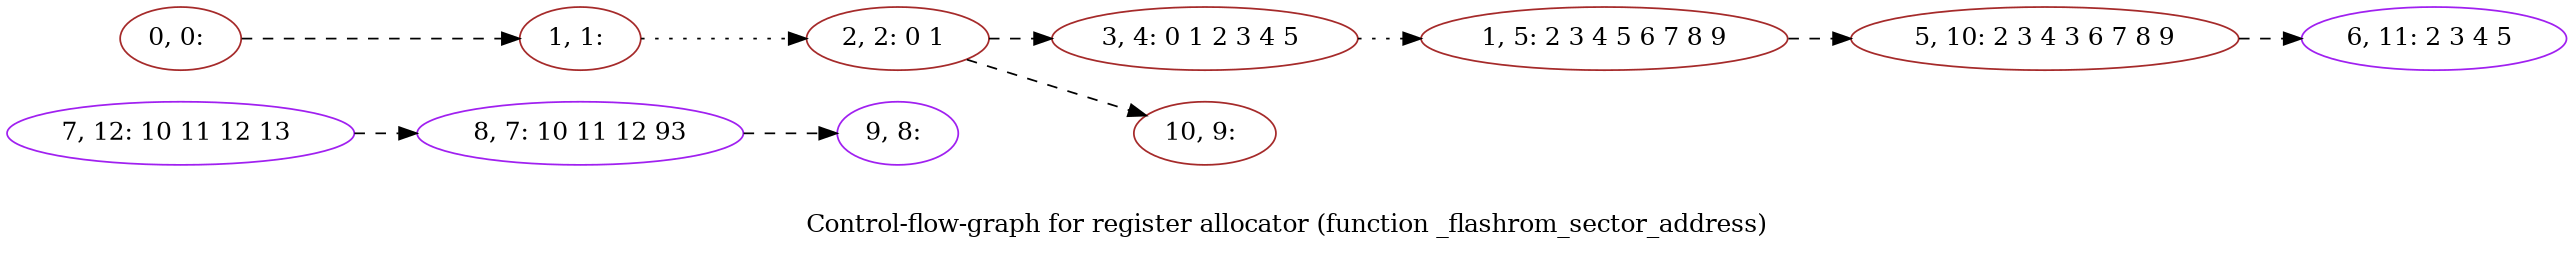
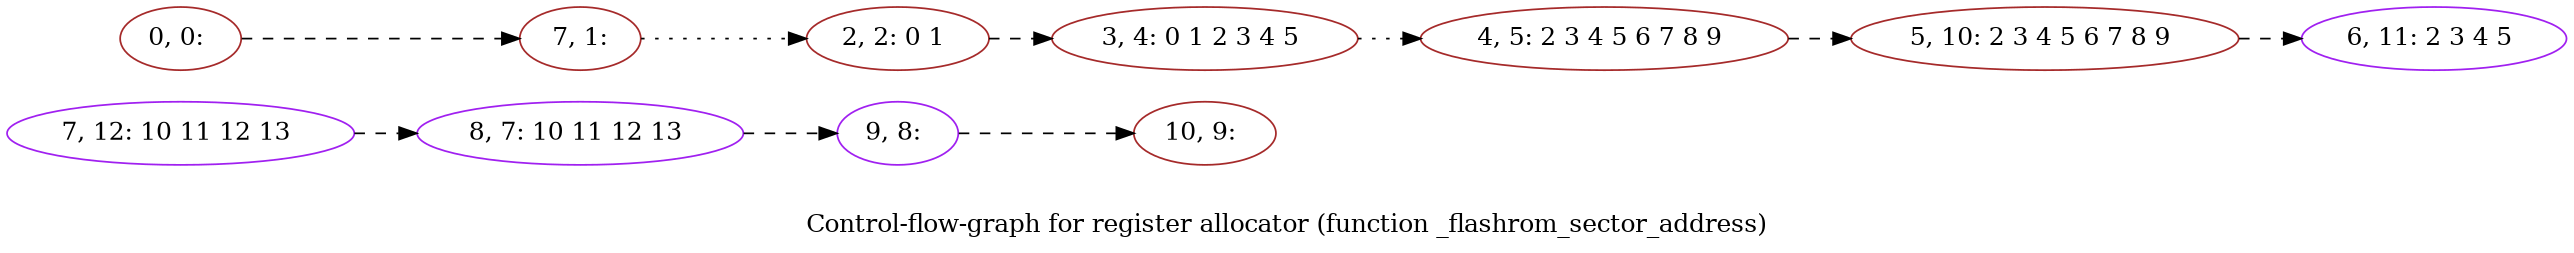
  digraph {
    label="Control-flow-graph for register allocator (function _flashrom_sector_address)"
    rankdir=LR
    node [color=brown]
    edge [style=dashed]
    n1 [label="0, 0: "]
-   n2 [label="1, 1: "]
+   n2 [label="7, 1:"]
    n3 [label="2, 2: 0 1 "]
    n4 [label="3, 4: 0 1 2 3 4 5 "]
-   n5 [label="1, 5: 2 3 4 5 6 7 8 9"]
-   n6 [label="5, 10: 2 3 4 3 6 7 8 9"]
+   n5 [label="4, 5: 2 3 4 5 6 7 8 9 "]
+   n6 [label="5, 10: 2 3 4 5 6 7 8 9 "]
    n7 [color=purple label="6, 11: 2 3 4 5 "]
    n8 [color=purple label="7, 12: 10 11 12 13 "]
-   n9 [color=purple label="8, 7: 10 11 12 93"]
+   n9 [color=purple label="8, 7: 10 11 12 13 "]
    n10 [color=purple label="9, 8: "]
    n11 [label="10, 9: "]
    n1 -> n2
    n2 -> n3 [style=dotted]
    n3 -> n4
    n4 -> n5 [style=dotted]
    n5 -> n6
    n6 -> n7
    n8 -> n9
    n9 -> n10
-   n3 -> n11
+   n10 -> n11
  }
